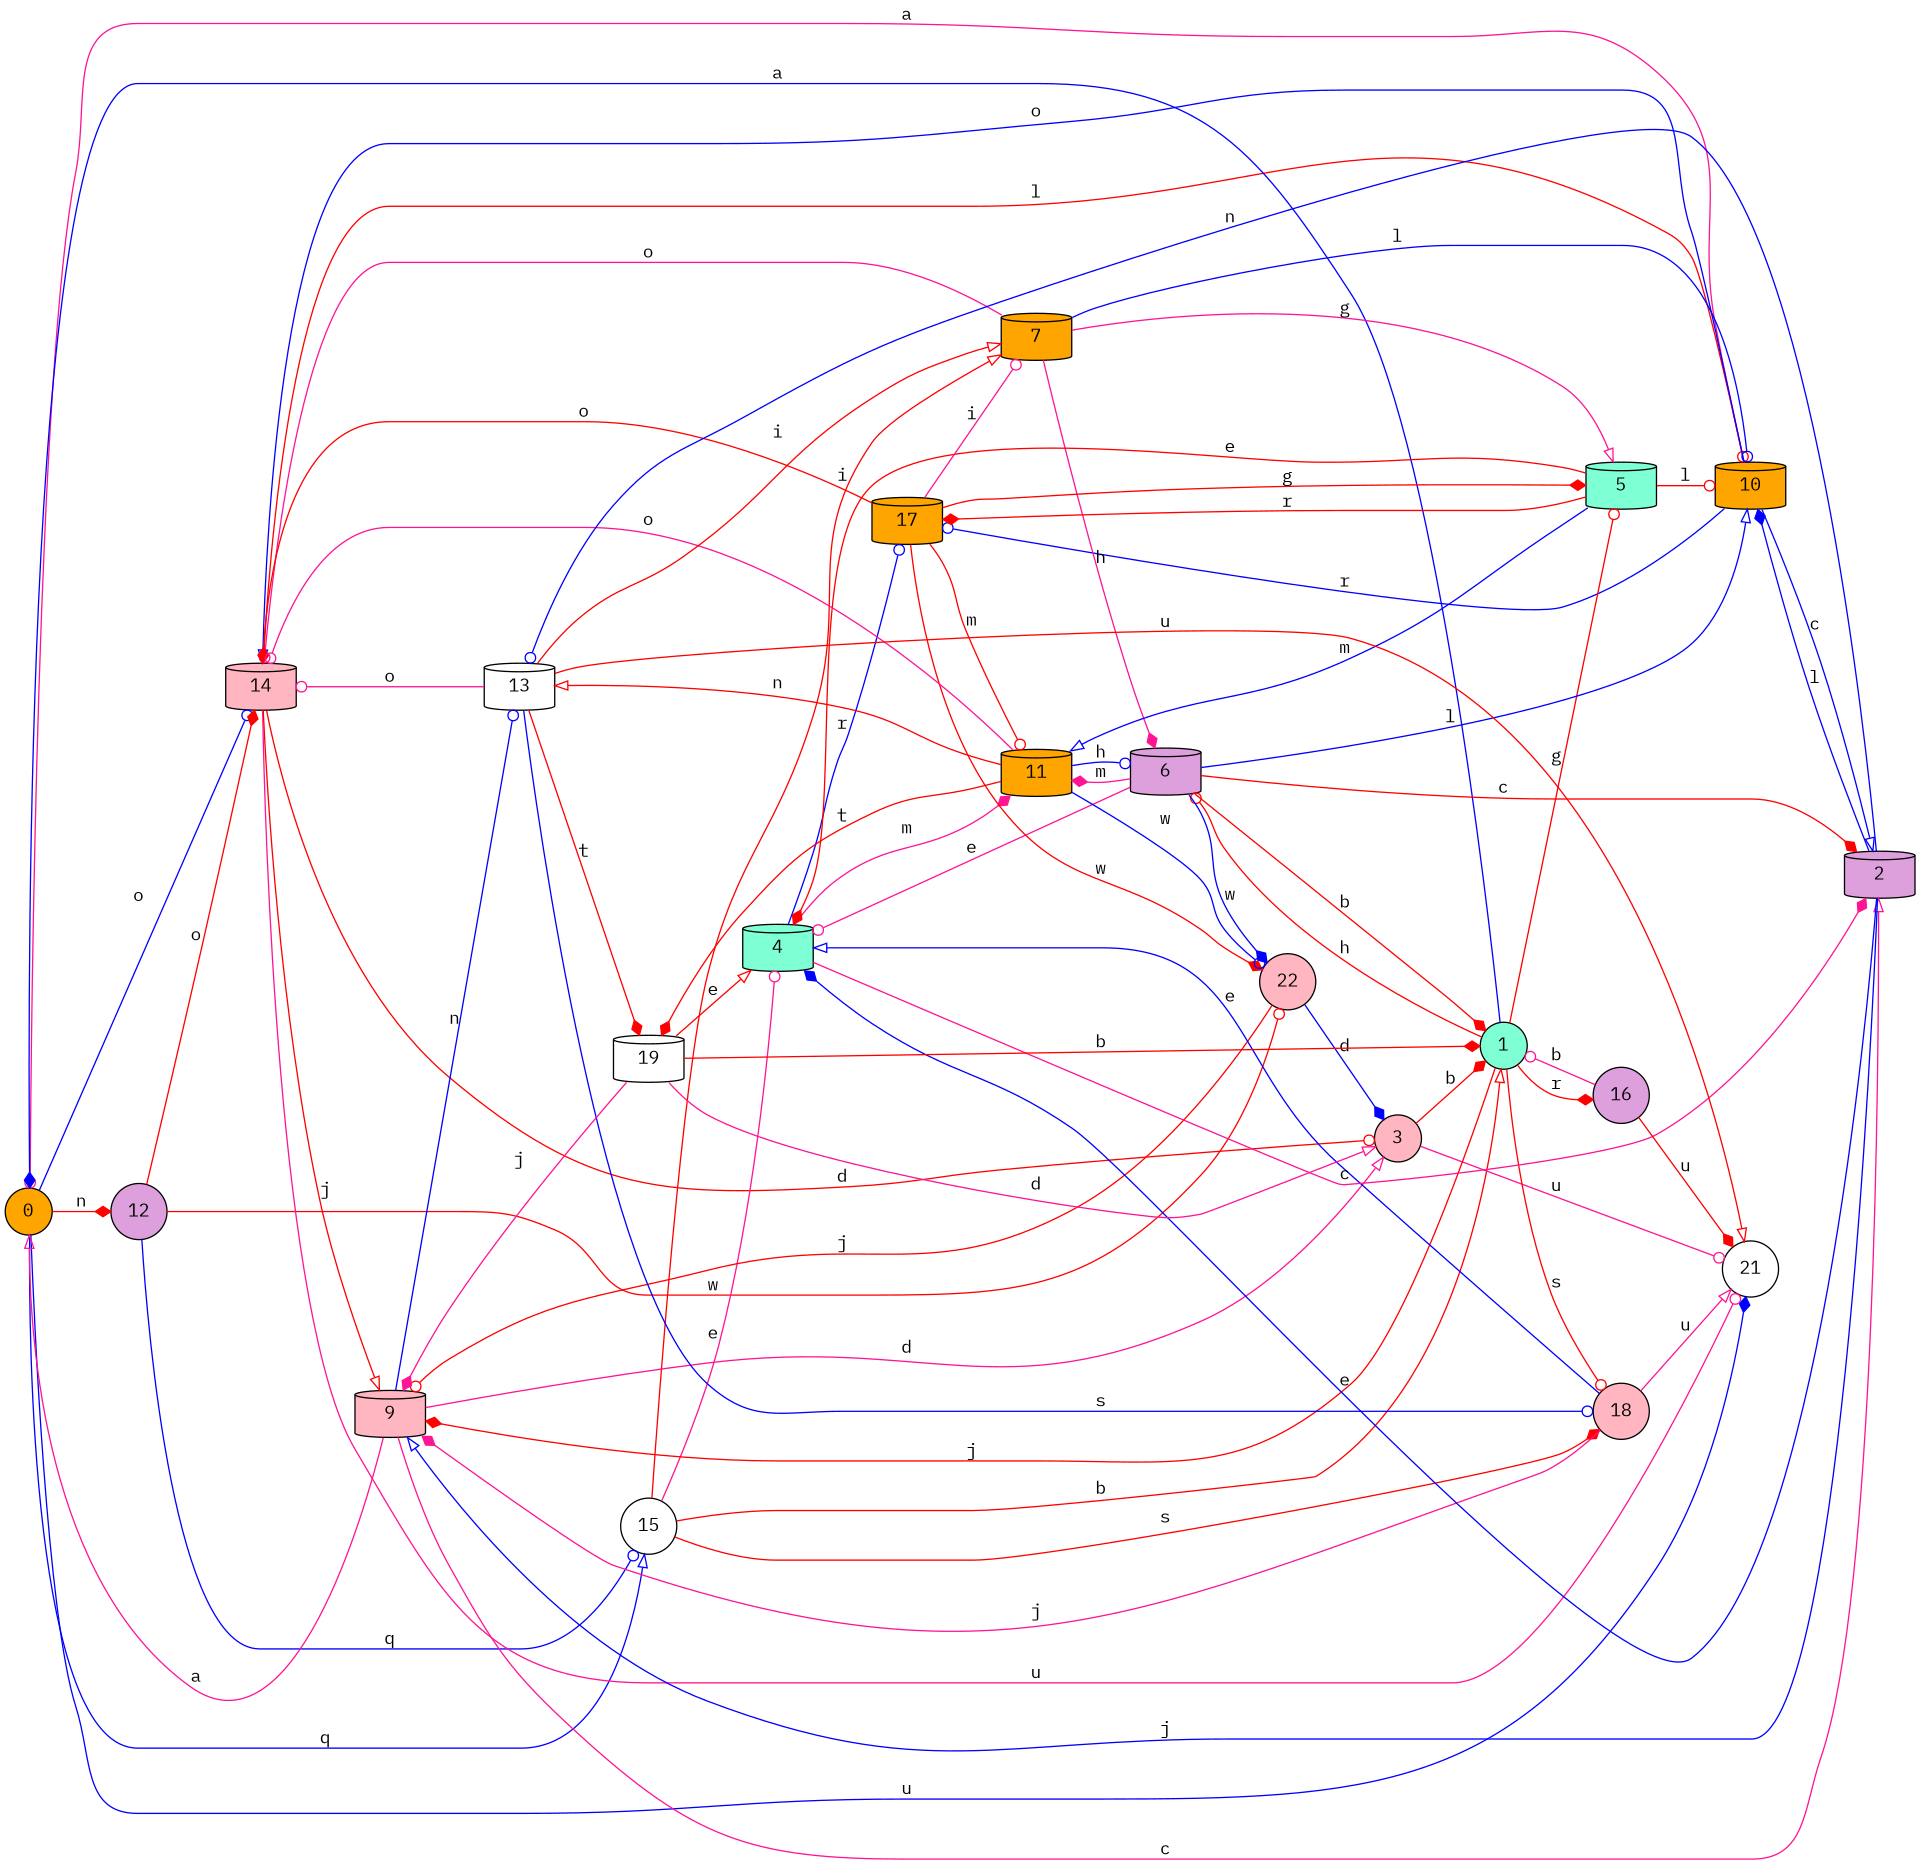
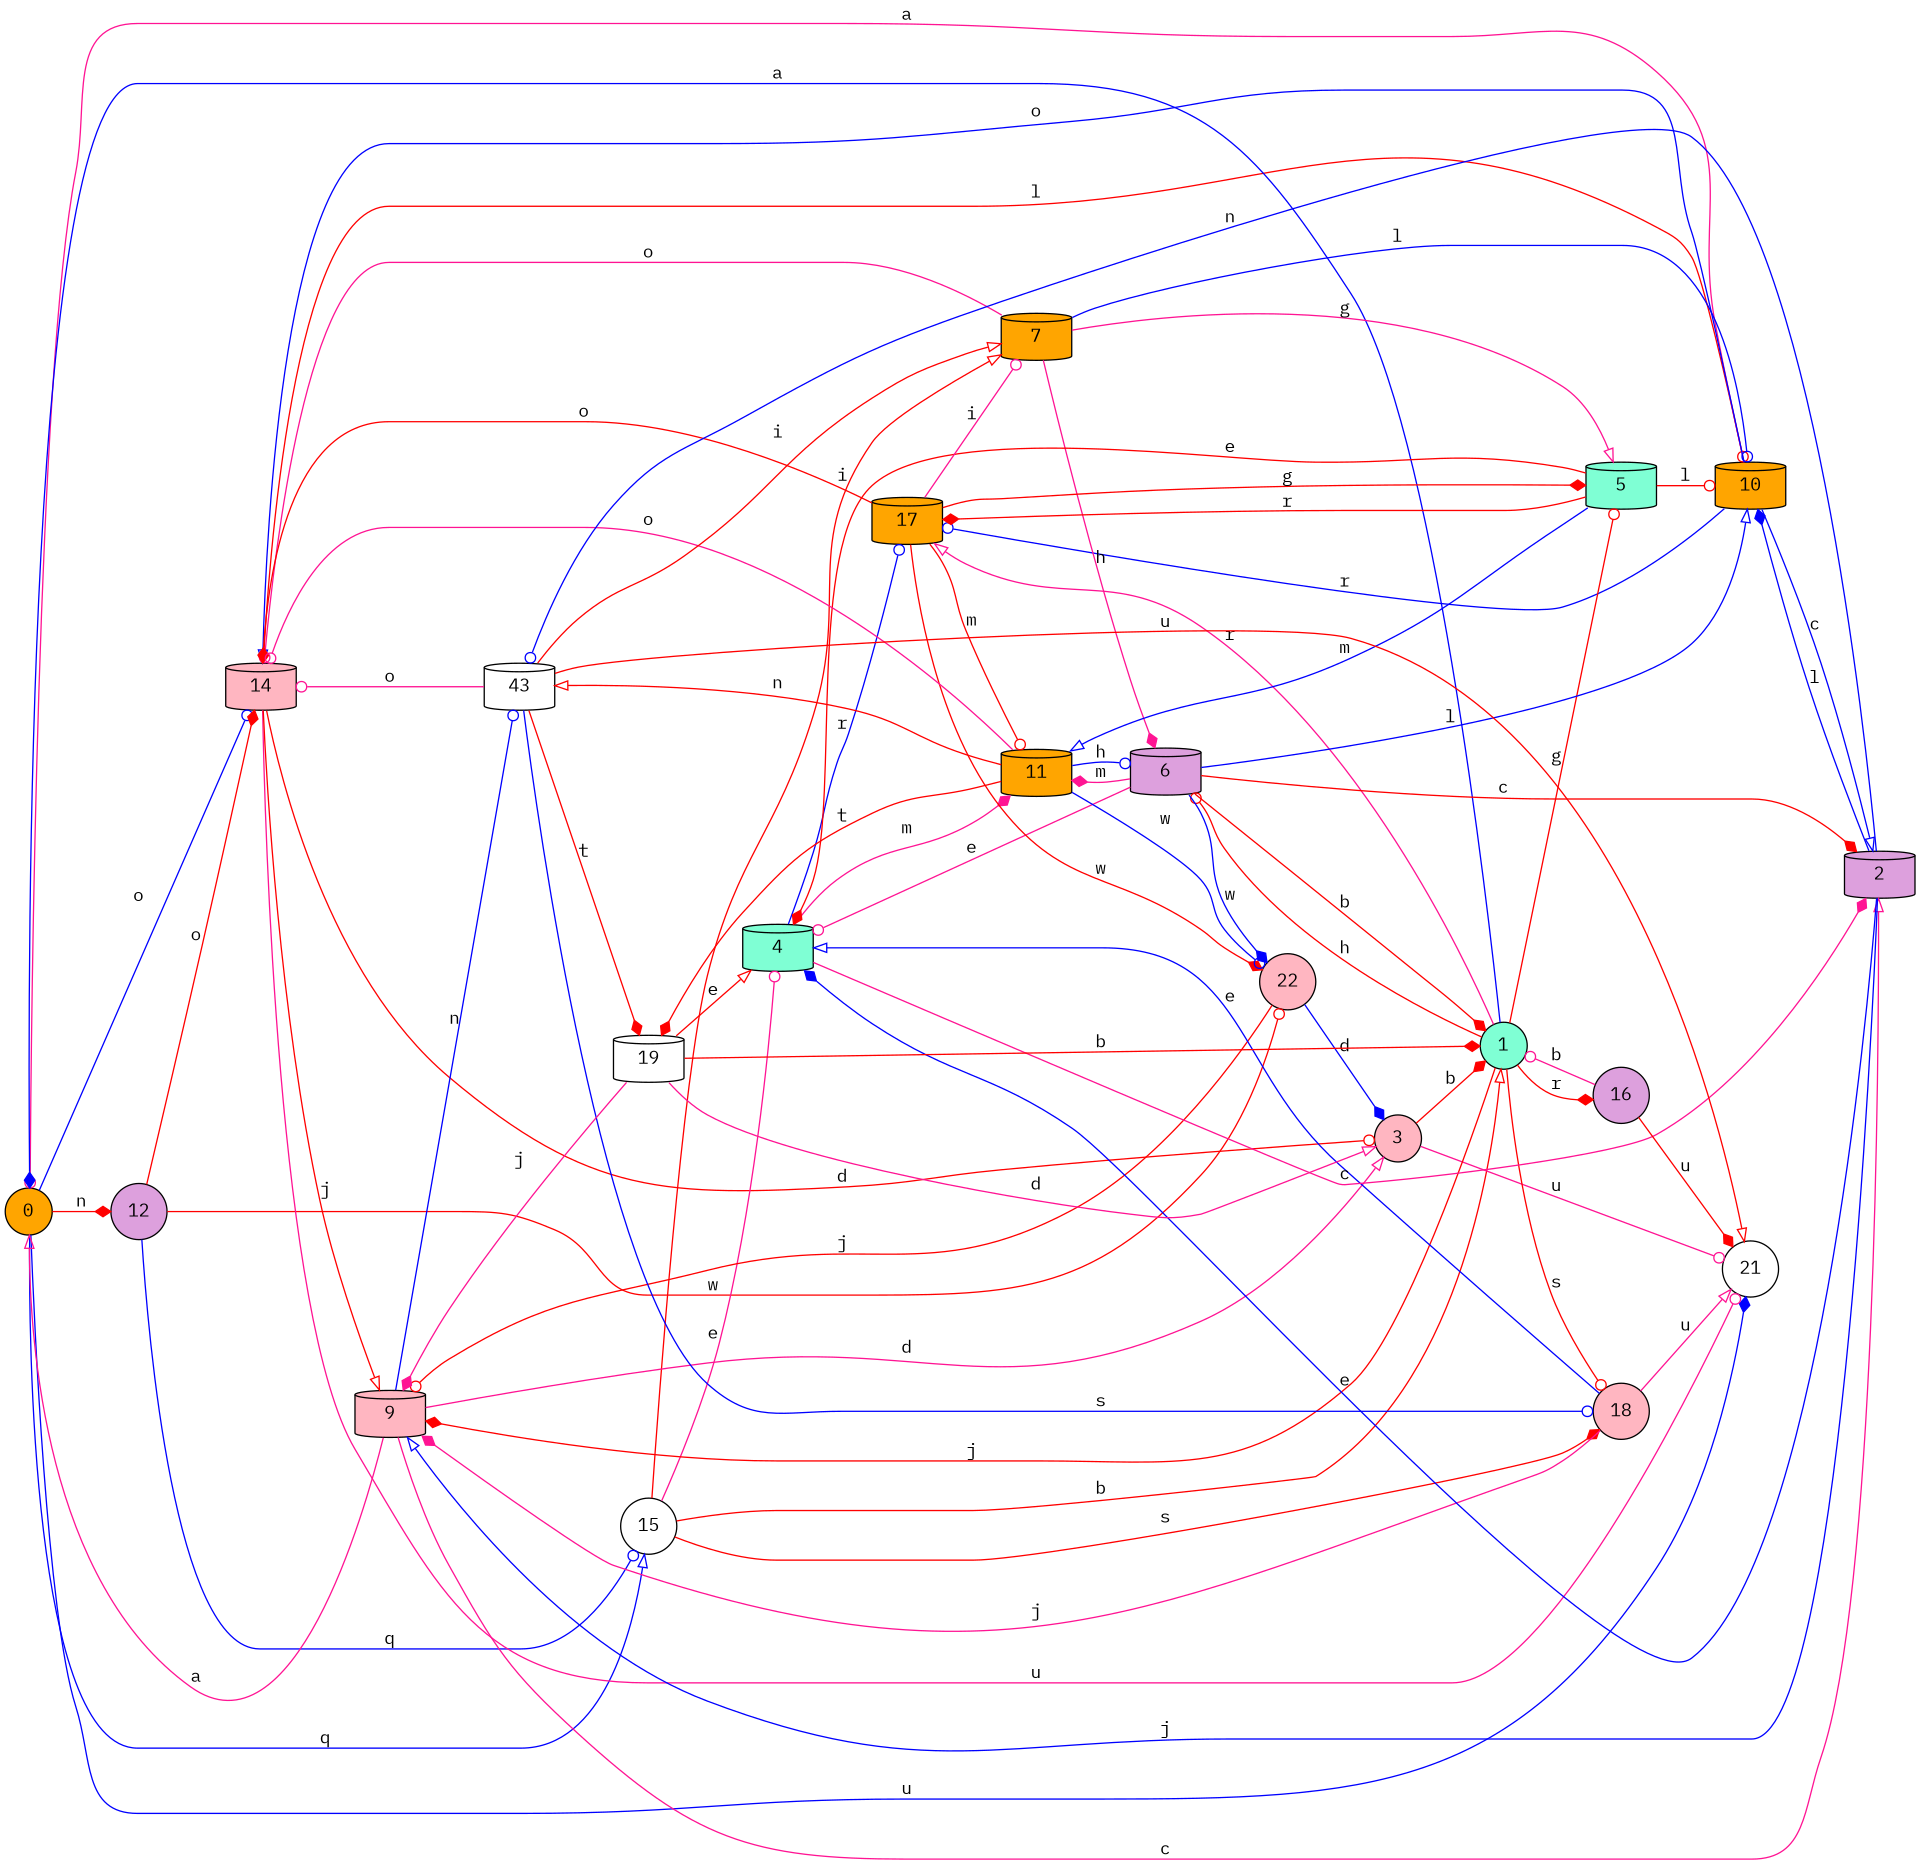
  strict digraph {
    fontname="IBM Plex Mono"
    rankdir=LR
    node [fillcolor=orange fontname="IBM Plex Mono" shape=cylinder style=filled]
    edge [arrowhead=diamond color=red fontname="IBM Plex Mono"]
    0 [shape=circle]
    12 [fillcolor=plum shape=circle]
    14 [fillcolor=lightpink]
    15 [fillcolor=white shape=circle]
    21 [fillcolor=white shape=circle]
    22 [fillcolor=lightpink shape=circle]
    9 [fillcolor=lightpink]
    10
    3 [fillcolor=lightpink shape=circle]
    1 [fillcolor=aquamarine shape=circle]
    18 [fillcolor=lightpink shape=circle]
    4 [fillcolor=aquamarine]
    7
    5 [fillcolor=aquamarine]
    6 [fillcolor=plum]
    16 [fillcolor=plum shape=circle]
    17
    11
    2 [fillcolor=plum]
-   13 [fillcolor=white]
+   13 [fillcolor=white label=43]
    19 [fillcolor=white]
    0 -> 12 [label=n]
    0 -> 14 [arrowhead=odot color=blue label=o]
    0 -> 15 [arrowhead=onormal color=blue label=q]
    0 -> 21 [color=blue label=u]
    12 -> 14 [label=o]
    12 -> 15 [arrowhead=odot color=blue label=q]
    12 -> 22 [arrowhead=odot label=w]
    14 -> 21 [arrowhead=odot color=deeppink label=u]
    14 -> 9 [arrowhead=onormal label=j]
    14 -> 10 [arrowhead=odot label=l]
    14 -> 3 [arrowhead=odot label=d]
    15 -> 1 [arrowhead=onormal label=b]
    15 -> 18 [label=s]
    15 -> 4 [arrowhead=odot color=deeppink label=e]
    15 -> 7 [arrowhead=onormal label=i]
    22 -> 9 [arrowhead=odot label=j]
    22 -> 3 [color=blue label=d]
    9 -> 0 [arrowhead=onormal color=deeppink label=a]
    9 -> 3 [arrowhead=onormal color=deeppink label=d]
    9 -> 2 [arrowhead=onormal color=deeppink label=c]
    9 -> 13 [arrowhead=odot color=blue label=n]
    10 -> 0 [arrowhead=odot color=deeppink label=a]
    10 -> 14 [arrowhead=onormal color=blue label=o]
    10 -> 17 [arrowhead=odot color=blue label=r]
    10 -> 2 [arrowhead=onormal color=blue label=c]
    3 -> 21 [arrowhead=odot color=deeppink label=u]
    3 -> 1 [label=b]
    1 -> 0 [color=blue label=a]
    1 -> 9 [label=j]
    1 -> 18 [arrowhead=odot label=s]
    1 -> 5 [arrowhead=odot label=g]
    1 -> 6 [arrowhead=odot label=h]
    1 -> 16 [label=r]
+   1 -> 17 [arrowhead=onormal color=deeppink label=r]
    18 -> 21 [arrowhead=onormal color=deeppink label=u]
    18 -> 9 [color=deeppink label=j]
    18 -> 4 [arrowhead=onormal color=blue label=e]
    4 -> 17 [arrowhead=odot color=blue label=r]
    4 -> 11 [color=deeppink label=m]
    4 -> 2 [color=deeppink label=c]
    7 -> 14 [arrowhead=odot color=deeppink label=o]
    7 -> 10 [arrowhead=odot color=blue label=l]
    7 -> 5 [arrowhead=onormal color=deeppink label=g]
    7 -> 6 [color=deeppink label=h]
    5 -> 10 [arrowhead=odot label=l]
    5 -> 4 [label=e]
    5 -> 17 [label=r]
    5 -> 11 [arrowhead=onormal color=blue label=m]
    6 -> 22 [color=blue label=w]
    6 -> 10 [arrowhead=onormal color=blue label=l]
    6 -> 1 [label=b]
    6 -> 4 [arrowhead=odot color=deeppink label=e]
    6 -> 11 [color=deeppink label=m]
    6 -> 2 [label=c]
    16 -> 21 [label=u]
    16 -> 1 [arrowhead=odot color=deeppink label=b]
    17 -> 14 [label=o]
    17 -> 22 [label=w]
    17 -> 7 [arrowhead=odot color=deeppink label=i]
    17 -> 5 [label=g]
    17 -> 11 [arrowhead=odot label=m]
    11 -> 14 [arrowhead=odot color=deeppink label=o]
    11 -> 22 [arrowhead=odot color=blue label=w]
    11 -> 6 [arrowhead=odot color=blue label=h]
    11 -> 13 [arrowhead=onormal label=n]
    11 -> 19 [label=t]
    2 -> 9 [arrowhead=onormal color=blue label=j]
    2 -> 10 [color=blue label=l]
    2 -> 4 [color=blue label=e]
    2 -> 13 [arrowhead=odot color=blue label=n]
    13 -> 14 [arrowhead=odot color=deeppink label=o]
    13 -> 21 [arrowhead=onormal label=u]
    13 -> 18 [arrowhead=odot color=blue label=s]
    13 -> 7 [arrowhead=onormal label=i]
    13 -> 19 [label=t]
    19 -> 9 [color=deeppink label=j]
    19 -> 3 [arrowhead=onormal color=deeppink label=d]
    19 -> 1 [label=b]
    19 -> 4 [arrowhead=onormal label=e]
  }
